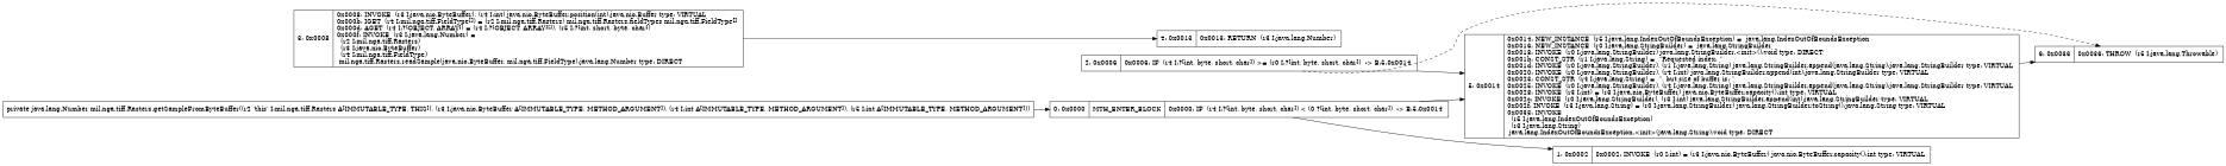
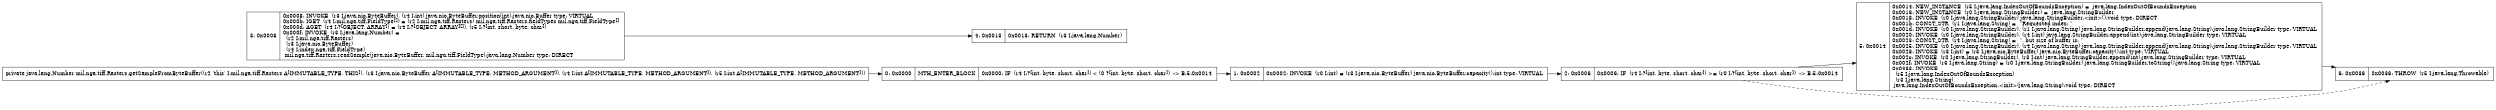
  digraph {
    rankdir=LR
    node [shape=record]
    n1 [label="{0\:\ 0x0000|MTH_ENTER_BLOCK\l|0x0000: IF  (r4 I:?[int, byte, short, char]) \< (0 ?[int, byte, short, char])  \-\> B:5:0x0014 \l}"]
    n2 [label="{1\:\ 0x0002|0x0002: INVOKE  (r0 I:int) = (r3 I:java.nio.ByteBuffer) java.nio.ByteBuffer.capacity():int type: VIRTUAL \l}"]
-   n3 [label="{5\:\ 0x0014|0x0014: NEW_INSTANCE  (r5 I:java.lang.IndexOutOfBoundsException) =  java.lang.IndexOutOfBoundsException \l0x0016: NEW_INSTANCE  (r0 I:java.lang.StringBuilder) =  java.lang.StringBuilder \l0x0018: INVOKE  (r0 I:java.lang.StringBuilder) java.lang.StringBuilder.\<init\>():void type: DIRECT \l0x001b: CONST_STR  (r1 I:java.lang.String) =  \"Requested index: \" \l0x001d: INVOKE  (r0 I:java.lang.StringBuilder), (r1 I:java.lang.String) java.lang.StringBuilder.append(java.lang.String):java.lang.StringBuilder type: VIRTUAL \l0x0020: INVOKE  (r0 I:java.lang.StringBuilder), (r4 I:int) java.lang.StringBuilder.append(int):java.lang.StringBuilder type: VIRTUAL \l0x0023: CONST_STR  (r4 I:java.lang.String) =  \", but size of buffer is: \" \l0x0025: INVOKE  (r0 I:java.lang.StringBuilder), (r4 I:java.lang.String) java.lang.StringBuilder.append(java.lang.String):java.lang.StringBuilder type: VIRTUAL \l0x0028: INVOKE  (r3 I:int) = (r3 I:java.nio.ByteBuffer) java.nio.ByteBuffer.capacity():int type: VIRTUAL \l0x002c: INVOKE  (r0 I:java.lang.StringBuilder), (r3 I:int) java.lang.StringBuilder.append(int):java.lang.StringBuilder type: VIRTUAL \l0x002f: INVOKE  (r3 I:java.lang.String) = (r0 I:java.lang.StringBuilder) java.lang.StringBuilder.toString():java.lang.String type: VIRTUAL \l0x0033: INVOKE  \l  (r5 I:java.lang.IndexOutOfBoundsException)\l  (r3 I:java.lang.String)\l java.lang.IndexOutOfBoundsException.\<init\>(java.lang.String):void type: DIRECT \l}"]
+   n3 [label="{5\:\ 0x0014|0x0014: NEW_INSTANCE  (r5 I:java.lang.IndexOutOfBoundsException) =  java.lang.IndexOutOfBoundsException \l0x0016: NEW_INSTANCE  (r0 I:java.lang.StringBuilder) =  java.lang.StringBuilder \l0x0018: INVOKE  (r0 I:java.lang.StringBuilder) java.lang.StringBuilder.\<init\>():void type: DIRECT \l0x001b: CONST_STR  (r1 I:java.lang.String) =  \"Requested index: \" \l0x001d: INVOKE  (r0 I:java.lang.StringBuilder), (r1 I:java.lang.String) java.lang.StringBuilder.append(java.lang.String):java.lang.StringBuilder type: VIRTUAL \l0x0020: INVOKE  (r0 I:java.lang.StringBuilder), (r4 I:int) java.lang.StringBuilder.append(int):java.lang.StringBuilder type: VIRTUAL \l0x0023: CONST_STR  (r4 I:java.lang.String) =  \", but size of buffer is: \" \l0x0025: INVOKE  (r0 I:java.lang.StringBuilder), (r4 I:java.lang.String) java.lang.StringBuilder.append(java.lang.String):java.lang.StringBuilder type: VIRTUAL \l0x0028: INVOKE  (r3 I:int) = (r3 I:java.nio.ByteBuffer) java.nio.ByteBuffer.capacity():int type: VIRTUAL \l0x002c: INVOKE  (r0 I:java.lang.StringBuilder), (r3 I:int) java.lang.StringBuilder.append(int):java.lang.StringBuilder type: VIRTUAL \l0x002f: INVOKE  (r3 I:java.lang.String) = (r0 I:java.lang.StringBuilder) java.lang.StringBuilder.toString():java.lang.String type: VIRTUAL \l0x0433: INVOKE  \l  (r5 I:java.lang.IndexOutOfBoundsException)\l  (r3 I:java.lang.String)\l java.lang.IndexOutOfBoundsException.\<init\>(java.lang.String):void type: DIRECT \l}"]
    n4 [label="{2\:\ 0x0006|0x0006: IF  (r4 I:?[int, byte, short, char]) \>= (r0 I:?[int, byte, short, char])  \-\> B:5:0x0014 \l}"]
    n5 [label="{6\:\ 0x0036|0x0036: THROW  (r5 I:java.lang.Throwable) \l}"]
-   n6 [label="{3\:\ 0x0008|0x0008: INVOKE  (r3 I:java.nio.ByteBuffer), (r4 I:int) java.nio.ByteBuffer.position(int):java.nio.Buffer type: VIRTUAL \l0x000b: IGET  (r4 I:mil.nga.tiff.FieldType[]) = (r2 I:mil.nga.tiff.Rasters) mil.nga.tiff.Rasters.fieldTypes mil.nga.tiff.FieldType[] \l0x000d: AGET  (r4 I:?[OBJECT, ARRAY]) = (r4 I:?[OBJECT, ARRAY][]), (r5 I:?[int, short, byte, char]) \l0x000f: INVOKE  (r3 I:java.lang.Number) = \l  (r2 I:mil.nga.tiff.Rasters)\l  (r3 I:java.nio.ByteBuffer)\l  (r4 I:mil.nga.tiff.FieldType)\l mil.nga.tiff.Rasters.readSample(java.nio.ByteBuffer, mil.nga.tiff.FieldType):java.lang.Number type: DIRECT \l}"]
+   n6 [label="{3\:\ 0x0008|0x0008: INVOKE  (r3 I:java.nio.ByteBuffer), (r4 I:int) java.nio.ByteBuffer.position(int):java.nio.Buffer type: VIRTUAL \l0x000b: IGET  (r4 I:mil.nga.tiff.FieldType[]) = (r2 I:mil.nga.tiff.Rasters) mil.nga.tiff.Rasters.fieldTypes mil.nga.tiff.FieldType[] \l0x000d: AGET  (r4 I:?[OBJECT, ARRAY]) = (r4 I:?[OBJECT, ARRAY][]), (r5 I:?[int, short, byte, char]) \l0x000f: INVOKE  (r3 I:java.lang.Number) = \l  (r2 I:mil.nga.tiff.Rasters)\l  (r3 I:java.nio.ByteBuffer)\l  (r4 I:index.nga.tiff.FieldType)\l mil.nga.tiff.Rasters.readSample(java.nio.ByteBuffer, mil.nga.tiff.FieldType):java.lang.Number type: DIRECT \l}"]
    n7 [label="{4\:\ 0x0013|0x0013: RETURN  (r3 I:java.lang.Number) \l}"]
    n8 [label="{private java.lang.Number mil.nga.tiff.Rasters.getSampleFromByteBuffer((r2 'this' I:mil.nga.tiff.Rasters A[IMMUTABLE_TYPE, THIS]), (r3 I:java.nio.ByteBuffer A[IMMUTABLE_TYPE, METHOD_ARGUMENT]), (r4 I:int A[IMMUTABLE_TYPE, METHOD_ARGUMENT]), (r5 I:int A[IMMUTABLE_TYPE, METHOD_ARGUMENT])) }"]
    n1 -> n2 [style=solid]
-   n1 -> n3
+   n2 -> n4
    n3 -> n5
    n4 -> n3
    n4 -> n5 [style=dashed]
    n6 -> n7
    n8 -> n1
  }
